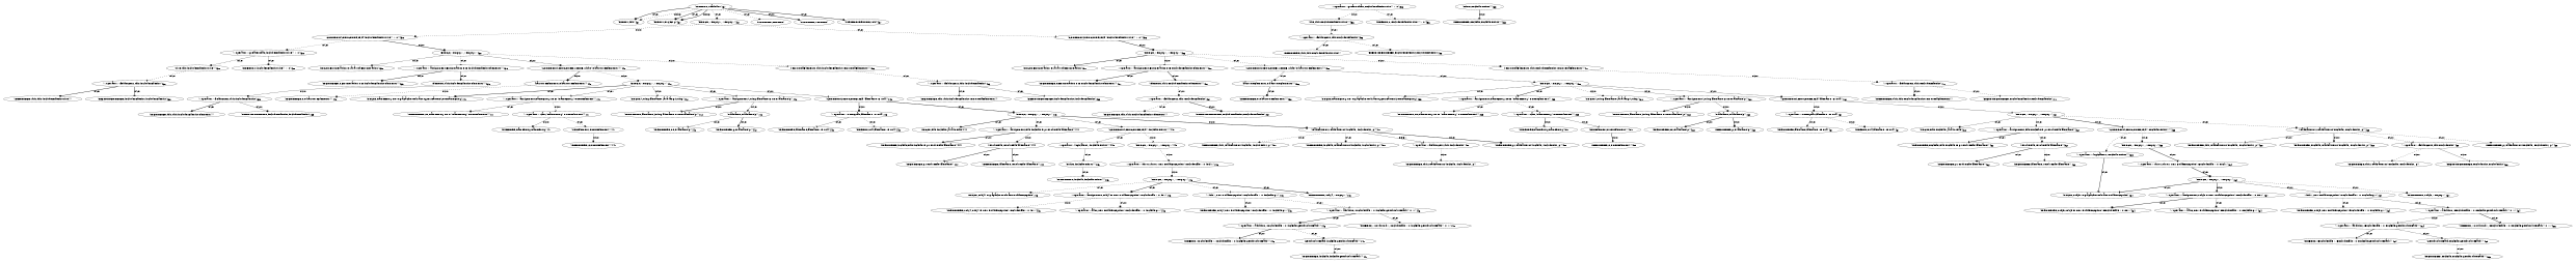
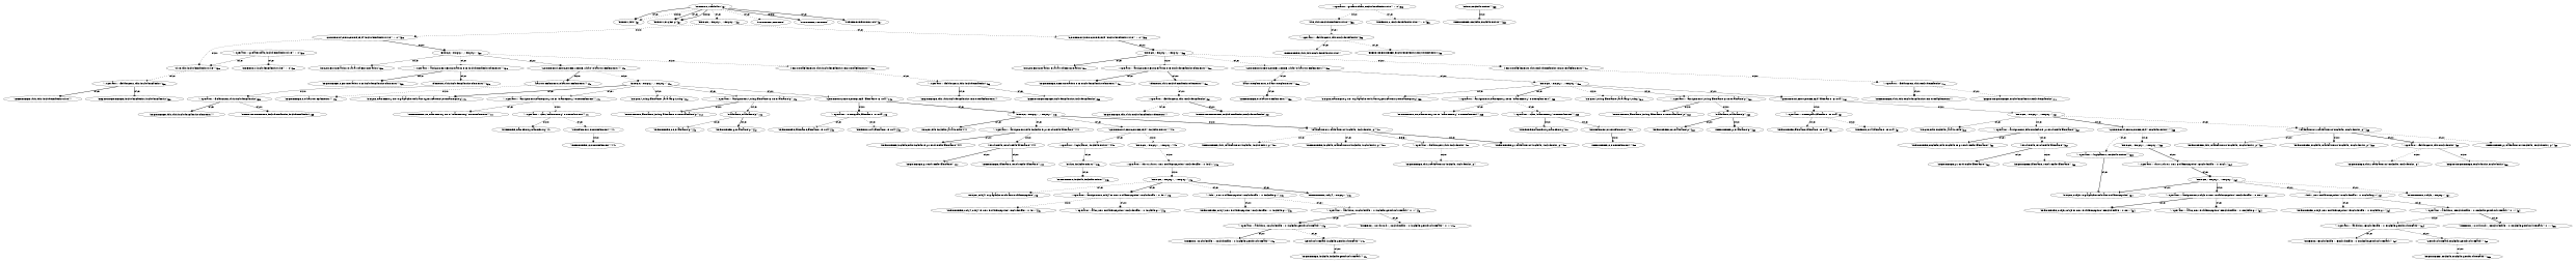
  digraph {
    edge [arrowhead=box style=bold]
    n1 [label=<(METHOD,readFiles)<SUB>437</SUB>>]
    n2 [label=<(PARAM,this)<SUB>437</SUB>>]
    n3 [label=<(PARAM,Project p)<SUB>437</SUB>>]
    n4 [label=<(BLOCK,&lt;empty&gt;,&lt;empty&gt;)<SUB>437</SUB>>]
    n5 [label=<(MODIFIER,PRIVATE)>]
    n6 [label=<(MODIFIER,VIRTUAL)>]
    n7 [label=<(METHOD_RETURN,void)<SUB>437</SUB>>]
    n8 [label=<(CONTROL_STRUCTURE,IF,if (includesFileList.size() &gt; 0))<SUB>438</SUB>>]
    n9 [label=<(CONTROL_STRUCTURE,IF,if (excludesFileList.size() &gt; 0))<SUB>456</SUB>>]
    n10 [label=<(&lt;operator&gt;.greaterThan,includesFileList.size() &gt; 0)<SUB>438</SUB>>]
    n11 [label=<(BLOCK,&lt;empty&gt;,&lt;empty&gt;)<SUB>438</SUB>>]
    n12 [label=<(BLOCK,&lt;empty&gt;,&lt;empty&gt;)<SUB>456</SUB>>]
    n13 [label=<(size,this.includesFileList.size())<SUB>438</SUB>>]
    n14 [label=<(LITERAL,0,includesFileList.size() &gt; 0)<SUB>438</SUB>>]
    n15 [label=<(LOCAL,Enumeration e: java.util.Enumeration)<SUB>439</SUB>>]
    n16 [label=<(&lt;operator&gt;.assignment,Enumeration e = includesFileList.elements())<SUB>439</SUB>>]
    n17 [label=<(CONTROL_STRUCTURE,WHILE,while (e.hasMoreElements()))<SUB>440</SUB>>]
    n18 [label=<(removeAllElements,this.includesFileList.removeAllElements())<SUB>453</SUB>>]
    n19 [label=<(&lt;operator&gt;.fieldAccess,this.includesFileList)<SUB>438</SUB>>]
    n20 [label=<(IDENTIFIER,this,this.includesFileList.size())>]
    n21 [label=<(FIELD_IDENTIFIER,includesFileList,includesFileList)<SUB>438</SUB>>]
    n22 [label=<(IDENTIFIER,e,Enumeration e = includesFileList.elements())<SUB>439</SUB>>]
    n23 [label=<(elements,this.includesFileList.elements())<SUB>439</SUB>>]
    n24 [label=<(hasMoreElements,e.hasMoreElements())<SUB>440</SUB>>]
    n25 [label=<(BLOCK,&lt;empty&gt;,&lt;empty&gt;)<SUB>440</SUB>>]
    n26 [label=<(&lt;operator&gt;.fieldAccess,this.includesFileList)<SUB>453</SUB>>]
    n27 [label=<(&lt;operator&gt;.fieldAccess,this.includesFileList)<SUB>439</SUB>>]
    n28 [label=<(IDENTIFIER,this,this.includesFileList.elements())>]
    n29 [label=<(FIELD_IDENTIFIER,includesFileList,includesFileList)<SUB>439</SUB>>]
    n30 [label=<(IDENTIFIER,e,e.hasMoreElements())<SUB>440</SUB>>]
    n31 [label=<(LOCAL,NameEntry ne: org.apache.tools.ant.types.PatternSet$NameEntry)<SUB>441</SUB>>]
    n32 [label=<(&lt;operator&gt;.assignment,NameEntry ne = (NameEntry) e.nextElement())<SUB>441</SUB>>]
    n33 [label=<(LOCAL,String fileName: java.lang.String)<SUB>442</SUB>>]
    n34 [label=<(&lt;operator&gt;.assignment,String fileName = ne.evalName(p))<SUB>442</SUB>>]
    n35 [label=<(CONTROL_STRUCTURE,IF,if (fileName != null))<SUB>443</SUB>>]
    n36 [label=<(IDENTIFIER,ne,NameEntry ne = (NameEntry) e.nextElement())<SUB>441</SUB>>]
    n37 [label=<(&lt;operator&gt;.cast,(NameEntry) e.nextElement())<SUB>441</SUB>>]
    n38 [label=<(IDENTIFIER,fileName,String fileName = ne.evalName(p))<SUB>442</SUB>>]
    n39 [label=<(evalName,evalName(p))<SUB>442</SUB>>]
    n40 [label=<(&lt;operator&gt;.notEquals,fileName != null)<SUB>443</SUB>>]
    n41 [label=<(BLOCK,&lt;empty&gt;,&lt;empty&gt;)<SUB>443</SUB>>]
    n42 [label=<(TYPE_REF,NameEntry,NameEntry)<SUB>441</SUB>>]
    n43 [label=<(nextElement,e.nextElement())<SUB>441</SUB>>]
    n44 [label=<(IDENTIFIER,e,e.nextElement())<SUB>441</SUB>>]
    n45 [label=<(IDENTIFIER,ne,evalName(p))<SUB>442</SUB>>]
    n46 [label=<(IDENTIFIER,p,evalName(p))<SUB>442</SUB>>]
    n47 [label=<(IDENTIFIER,fileName,fileName != null)<SUB>443</SUB>>]
    n48 [label=<(LITERAL,null,fileName != null)<SUB>443</SUB>>]
    n49 [label=<(LOCAL,File inclFile: java.io.File)<SUB>444</SUB>>]
    n50 [label=<(&lt;operator&gt;.assignment,File inclFile = p.resolveFile(fileName))<SUB>444</SUB>>]
    n51 [label=<(CONTROL_STRUCTURE,IF,if (!inclFile.exists()))<SUB>445</SUB>>]
    n52 [label=<(readPatterns,readPatterns(inclFile, includeList, p))<SUB>450</SUB>>]
    n53 [label=<(IDENTIFIER,inclFile,File inclFile = p.resolveFile(fileName))<SUB>444</SUB>>]
    n54 [label=<(resolveFile,resolveFile(fileName))<SUB>444</SUB>>]
    n55 [label=<(&lt;operator&gt;.logicalNot,!inclFile.exists())<SUB>445</SUB>>]
    n56 [label=<(BLOCK,&lt;empty&gt;,&lt;empty&gt;)<SUB>445</SUB>>]
    n57 [label=<(IDENTIFIER,this,readPatterns(inclFile, includeList, p))<SUB>450</SUB>>]
    n58 [label=<(IDENTIFIER,inclFile,readPatterns(inclFile, includeList, p))<SUB>450</SUB>>]
    n59 [label=<(&lt;operator&gt;.fieldAccess,this.includeList)<SUB>450</SUB>>]
    n60 [label=<(IDENTIFIER,p,readPatterns(inclFile, includeList, p))<SUB>450</SUB>>]
    n61 [label=<(IDENTIFIER,p,resolveFile(fileName))<SUB>444</SUB>>]
    n62 [label=<(IDENTIFIER,fileName,resolveFile(fileName))<SUB>444</SUB>>]
    n63 [label=<(exists,inclFile.exists())<SUB>445</SUB>>]
    n64 [label=<(&lt;operator&gt;.throw,throw new BuildException(&quot;Includesfile &quot; + incl...)<SUB>446</SUB>>]
    n65 [label=<(IDENTIFIER,inclFile,inclFile.exists())<SUB>445</SUB>>]
    n66 [label=<(BLOCK,&lt;empty&gt;,&lt;empty&gt;)<SUB>446</SUB>>]
    n67 [label=<(LOCAL,$obj4: org.apache.tools.ant.BuildException)<SUB>446</SUB>>]
    n68 [label=<(&lt;operator&gt;.assignment,$obj4 = new BuildException(&quot;Includesfile &quot; + in...)<SUB>446</SUB>>]
    n69 [label=<(&lt;init&gt;,new BuildException(&quot;Includesfile &quot; + inclFile.g...)<SUB>446</SUB>>]
    n70 [label=<(IDENTIFIER,$obj4,&lt;empty&gt;)<SUB>446</SUB>>]
    n71 [label=<(IDENTIFIER,$obj4,$obj4 = new BuildException(&quot;Includesfile &quot; + in...)<SUB>446</SUB>>]
    n72 [label=<(&lt;operator&gt;.alloc,new BuildException(&quot;Includesfile &quot; + inclFile.g...)<SUB>446</SUB>>]
    n73 [label=<(IDENTIFIER,$obj4,new BuildException(&quot;Includesfile &quot; + inclFile.g...)<SUB>446</SUB>>]
    n74 [label=<(&lt;operator&gt;.addition,&quot;Includesfile &quot; + inclFile.getAbsolutePath() + ...)<SUB>446</SUB>>]
    n75 [label=<(&lt;operator&gt;.addition,&quot;Includesfile &quot; + inclFile.getAbsolutePath())<SUB>446</SUB>>]
    n76 [label=<(LITERAL,&quot; not found.&quot;,&quot;Includesfile &quot; + inclFile.getAbsolutePath() + ...)<SUB>448</SUB>>]
    n77 [label=<(LITERAL,&quot;Includesfile &quot;,&quot;Includesfile &quot; + inclFile.getAbsolutePath())<SUB>446</SUB>>]
    n78 [label=<(getAbsolutePath,inclFile.getAbsolutePath())<SUB>447</SUB>>]
    n79 [label=<(IDENTIFIER,inclFile,inclFile.getAbsolutePath())<SUB>447</SUB>>]
    n80 [label=<(IDENTIFIER,this,readPatterns(inclFile, includeList, p))>]
    n81 [label=<(IDENTIFIER,this,this.includesFileList.removeAllElements())>]
    n82 [label=<(FIELD_IDENTIFIER,includesFileList,includesFileList)<SUB>453</SUB>>]
    n83 [label=<(&lt;operator&gt;.greaterThan,excludesFileList.size() &gt; 0)<SUB>456</SUB>>]
    n84 [label=<(size,this.excludesFileList.size())<SUB>456</SUB>>]
    n85 [label=<(LITERAL,0,excludesFileList.size() &gt; 0)<SUB>456</SUB>>]
    n86 [label=<(LOCAL,Enumeration e: java.util.Enumeration)<SUB>457</SUB>>]
    n87 [label=<(&lt;operator&gt;.assignment,Enumeration e = excludesFileList.elements())<SUB>457</SUB>>]
    n88 [label=<(CONTROL_STRUCTURE,WHILE,while (e.hasMoreElements()))<SUB>458</SUB>>]
    n89 [label=<(removeAllElements,this.excludesFileList.removeAllElements())<SUB>471</SUB>>]
    n90 [label=<(&lt;operator&gt;.fieldAccess,this.excludesFileList)<SUB>456</SUB>>]
    n91 [label=<(IDENTIFIER,this,this.excludesFileList.size())>]
    n92 [label=<(FIELD_IDENTIFIER,excludesFileList,excludesFileList)<SUB>456</SUB>>]
    n93 [label=<(IDENTIFIER,e,Enumeration e = excludesFileList.elements())<SUB>457</SUB>>]
    n94 [label=<(elements,this.excludesFileList.elements())<SUB>457</SUB>>]
    n95 [label=<(hasMoreElements,e.hasMoreElements())<SUB>458</SUB>>]
    n96 [label=<(BLOCK,&lt;empty&gt;,&lt;empty&gt;)<SUB>458</SUB>>]
    n97 [label=<(&lt;operator&gt;.fieldAccess,this.excludesFileList)<SUB>471</SUB>>]
    n98 [label=<(&lt;operator&gt;.fieldAccess,this.excludesFileList)<SUB>457</SUB>>]
    n99 [label=<(IDENTIFIER,this,this.excludesFileList.elements())>]
    n100 [label=<(FIELD_IDENTIFIER,excludesFileList,excludesFileList)<SUB>457</SUB>>]
    n101 [label=<(IDENTIFIER,e,e.hasMoreElements())<SUB>458</SUB>>]
    n102 [label=<(LOCAL,NameEntry ne: org.apache.tools.ant.types.PatternSet$NameEntry)<SUB>459</SUB>>]
    n103 [label=<(&lt;operator&gt;.assignment,NameEntry ne = (NameEntry) e.nextElement())<SUB>459</SUB>>]
    n104 [label=<(LOCAL,String fileName: java.lang.String)<SUB>460</SUB>>]
    n105 [label=<(&lt;operator&gt;.assignment,String fileName = ne.evalName(p))<SUB>460</SUB>>]
    n106 [label=<(CONTROL_STRUCTURE,IF,if (fileName != null))<SUB>461</SUB>>]
    n107 [label=<(IDENTIFIER,ne,NameEntry ne = (NameEntry) e.nextElement())<SUB>459</SUB>>]
    n108 [label=<(&lt;operator&gt;.cast,(NameEntry) e.nextElement())<SUB>459</SUB>>]
    n109 [label=<(IDENTIFIER,fileName,String fileName = ne.evalName(p))<SUB>460</SUB>>]
    n110 [label=<(evalName,evalName(p))<SUB>460</SUB>>]
    n111 [label=<(&lt;operator&gt;.notEquals,fileName != null)<SUB>461</SUB>>]
    n112 [label=<(BLOCK,&lt;empty&gt;,&lt;empty&gt;)<SUB>461</SUB>>]
    n113 [label=<(TYPE_REF,NameEntry,NameEntry)<SUB>459</SUB>>]
    n114 [label=<(nextElement,e.nextElement())<SUB>459</SUB>>]
    n115 [label=<(IDENTIFIER,e,e.nextElement())<SUB>459</SUB>>]
    n116 [label=<(IDENTIFIER,ne,evalName(p))<SUB>460</SUB>>]
    n117 [label=<(IDENTIFIER,p,evalName(p))<SUB>460</SUB>>]
    n118 [label=<(IDENTIFIER,fileName,fileName != null)<SUB>461</SUB>>]
    n119 [label=<(LITERAL,null,fileName != null)<SUB>461</SUB>>]
    n120 [label=<(LOCAL,File exclFile: java.io.File)<SUB>462</SUB>>]
    n121 [label=<(&lt;operator&gt;.assignment,File exclFile = p.resolveFile(fileName))<SUB>462</SUB>>]
    n122 [label=<(CONTROL_STRUCTURE,IF,if (!exclFile.exists()))<SUB>463</SUB>>]
    n123 [label=<(readPatterns,readPatterns(exclFile, excludeList, p))<SUB>468</SUB>>]
    n124 [label=<(IDENTIFIER,exclFile,File exclFile = p.resolveFile(fileName))<SUB>462</SUB>>]
    n125 [label=<(resolveFile,resolveFile(fileName))<SUB>462</SUB>>]
    n126 [label=<(&lt;operator&gt;.logicalNot,!exclFile.exists())<SUB>463</SUB>>]
    n127 [label=<(BLOCK,&lt;empty&gt;,&lt;empty&gt;)<SUB>463</SUB>>]
    n128 [label=<(IDENTIFIER,this,readPatterns(exclFile, excludeList, p))<SUB>468</SUB>>]
    n129 [label=<(IDENTIFIER,exclFile,readPatterns(exclFile, excludeList, p))<SUB>468</SUB>>]
    n130 [label=<(&lt;operator&gt;.fieldAccess,this.excludeList)<SUB>468</SUB>>]
    n131 [label=<(IDENTIFIER,p,readPatterns(exclFile, excludeList, p))<SUB>468</SUB>>]
    n132 [label=<(IDENTIFIER,p,resolveFile(fileName))<SUB>462</SUB>>]
    n133 [label=<(IDENTIFIER,fileName,resolveFile(fileName))<SUB>462</SUB>>]
    n134 [label=<(LOCAL,$obj5: org.apache.tools.ant.BuildException)<SUB>464</SUB>>]
    n135 [label=<(&lt;operator&gt;.throw,throw new BuildException(&quot;Excludesfile &quot; + excl...)<SUB>464</SUB>>]
    n136 [label=<(exists,exclFile.exists())<SUB>463</SUB>>]
    n137 [label=<(IDENTIFIER,exclFile,exclFile.exists())<SUB>463</SUB>>]
    n138 [label=<(BLOCK,&lt;empty&gt;,&lt;empty&gt;)<SUB>464</SUB>>]
    n139 [label=<(&lt;operator&gt;.assignment,$obj5 = new BuildException(&quot;Excludesfile &quot; + ex...)<SUB>464</SUB>>]
    n140 [label=<(&lt;init&gt;,new BuildException(&quot;Excludesfile &quot; + exclFile.g...)<SUB>464</SUB>>]
    n141 [label=<(IDENTIFIER,$obj5,&lt;empty&gt;)<SUB>464</SUB>>]
    n142 [label=<(IDENTIFIER,$obj5,$obj5 = new BuildException(&quot;Excludesfile &quot; + ex...)<SUB>464</SUB>>]
    n143 [label=<(&lt;operator&gt;.alloc,new BuildException(&quot;Excludesfile &quot; + exclFile.g...)<SUB>464</SUB>>]
    n144 [label=<(IDENTIFIER,$obj5,new BuildException(&quot;Excludesfile &quot; + exclFile.g...)<SUB>464</SUB>>]
    n145 [label=<(&lt;operator&gt;.addition,&quot;Excludesfile &quot; + exclFile.getAbsolutePath() + ...)<SUB>464</SUB>>]
    n146 [label=<(&lt;operator&gt;.addition,&quot;Excludesfile &quot; + exclFile.getAbsolutePath())<SUB>464</SUB>>]
    n147 [label=<(LITERAL,&quot; not found.&quot;,&quot;Excludesfile &quot; + exclFile.getAbsolutePath() + ...)<SUB>466</SUB>>]
    n148 [label=<(LITERAL,&quot;Excludesfile &quot;,&quot;Excludesfile &quot; + exclFile.getAbsolutePath())<SUB>464</SUB>>]
    n149 [label=<(getAbsolutePath,exclFile.getAbsolutePath())<SUB>465</SUB>>]
    n150 [label=<(IDENTIFIER,exclFile,exclFile.getAbsolutePath())<SUB>465</SUB>>]
    n151 [label=<(IDENTIFIER,this,readPatterns(exclFile, excludeList, p))>]
    n152 [label=<(FIELD_IDENTIFIER,excludeList,excludeList)<SUB>468</SUB>>]
    n153 [label=<(IDENTIFIER,this,this.excludesFileList.removeAllElements())>]
    n154 [label=<(FIELD_IDENTIFIER,excludesFileList,excludesFileList)<SUB>471</SUB>>]
    n1 -> n2 [label="AST: "]
    n1 -> n2 [arrowhead=diamond label="DDG: " style=dashed]
    n1 -> n3 [label="AST: "]
    n1 -> n3 [label="DDG: "]
    n1 -> n4 [label="AST: " style=dashed]
    n1 -> n5 [arrowhead=diamond label="AST: " style=dashed]
-   n1 -> n6 [arrowhead=diamond label="AST: "]
+   n1 -> n6 [arrowhead=diamond label="DDG: "]
    n1 -> n7 [arrowhead=diamond label="AST: "]
    n4 -> n8 [label="AST: " style=dashed]
    n4 -> n9 [arrowhead=tee label="AST: " style=dashed]
-   n8 -> n10 [label="AST: " style=dashed]
+   n8 -> n13 [label="AST: " style=dashed]
    n8 -> n11 [label="AST: "]
    n9 -> n12 [label="AST: "]
    n10 -> n13 [label="AST: " style=solid]
    n10 -> n14 [label="AST: " style=solid]
    n11 -> n15 [arrowhead=diamond label="AST: " style=solid]
    n11 -> n16 [arrowhead=tee label="AST: " style=dashed]
    n11 -> n17 [label="AST: " style=solid]
    n11 -> n18 [arrowhead=tee label="AST: " style=dashed]
    n12 -> n86 [arrowhead=tee label="AST: "]
    n12 -> n87 [arrowhead=tee label="AST: " style=solid]
    n12 -> n88 [arrowhead=tee label="AST: " style=dashed]
    n12 -> n89 [label="AST: " style=dashed]
    n13 -> n19 [arrowhead=tee label="AST: " style=dashed]
    n16 -> n22 [label="AST: "]
    n16 -> n23 [arrowhead=diamond label="AST: "]
    n17 -> n24 [label="AST: "]
    n17 -> n25 [label="AST: " style=dashed]
    n18 -> n26 [arrowhead=tee label="AST: " style=dashed]
    n19 -> n20 [arrowhead=diamond label="AST: "]
    n19 -> n21 [arrowhead=tee label="AST: "]
    n23 -> n27 [label="AST: " style=solid]
    n24 -> n30 [label="AST: " style=dashed]
    n25 -> n31 [label="AST: "]
    n25 -> n32 [arrowhead=tee label="AST: " style=solid]
    n25 -> n33 [arrowhead=tee label="AST: " style=solid]
    n25 -> n34 [arrowhead=tee label="AST: " style=solid]
    n25 -> n35 [arrowhead=tee label="AST: " style=solid]
    n26 -> n81 [arrowhead=tee label="AST: "]
    n26 -> n82 [arrowhead=tee label="AST: " style=solid]
    n27 -> n28 [arrowhead=diamond label="AST: "]
    n27 -> n29 [label="AST: " style=solid]
    n32 -> n36 [label="AST: " style=solid]
    n32 -> n37 [arrowhead=tee label="AST: " style=dashed]
    n34 -> n38 [arrowhead=tee label="AST: "]
    n34 -> n39 [arrowhead=diamond label="AST: " style=solid]
    n35 -> n40 [label="AST: "]
    n35 -> n41 [label="AST: "]
    n37 -> n42 [label="AST: " style=solid]
    n37 -> n43 [arrowhead=diamond label="AST: " style=dashed]
    n39 -> n45 [arrowhead=tee label="AST: " style=solid]
    n39 -> n46 [arrowhead=diamond label="AST: "]
    n40 -> n47 [arrowhead=tee label="AST: " style=solid]
    n40 -> n48 [arrowhead=tee label="AST: " style=dashed]
    n41 -> n49 [arrowhead=diamond label="AST: "]
    n41 -> n50 [label="AST: " style=dashed]
    n41 -> n51 [arrowhead=diamond label="AST: " style=solid]
    n41 -> n52 [label="AST: "]
    n43 -> n44 [label="AST: " style=solid]
    n50 -> n53 [arrowhead=diamond label="AST: "]
    n50 -> n54 [label="AST: " style=solid]
    n51 -> n55 [arrowhead=tee label="AST: " style=solid]
    n51 -> n56 [arrowhead=tee label="AST: " style=dashed]
    n52 -> n57 [arrowhead=diamond label="AST: " style=dashed]
    n52 -> n58 [label="AST: " style=dashed]
    n52 -> n59 [arrowhead=tee label="DDG: " style=solid]
    n52 -> n60 [label="AST: "]
    n54 -> n61 [arrowhead=tee label="AST: "]
    n54 -> n62 [arrowhead=tee label="AST: "]
    n55 -> n63 [arrowhead=diamond label="AST: " style=solid]
    n56 -> n64 [arrowhead=diamond label="AST: " style=dashed]
    n59 -> n80 [arrowhead=diamond label="AST: " style=dashed]
    n63 -> n65 [label="AST: " style=solid]
    n64 -> n66 [label="AST: " style=solid]
    n66 -> n67 [label="AST: " style=dashed]
    n66 -> n68 [label="AST: "]
    n66 -> n69 [arrowhead=tee label="AST: " style=dashed]
    n66 -> n70 [arrowhead=diamond label="AST: "]
    n68 -> n71 [label="AST: " style=dashed]
    n68 -> n72 [label="AST: " style=dashed]
    n69 -> n73 [label="AST: " style=solid]
    n69 -> n74 [arrowhead=tee label="AST: " style=dashed]
    n74 -> n75 [label="AST: "]
    n74 -> n76 [arrowhead=diamond label="AST: " style=solid]
    n75 -> n77 [arrowhead=tee label="AST: "]
    n75 -> n78 [label="AST: " style=dashed]
    n78 -> n79 [arrowhead=diamond label="AST: " style=solid]
    n83 -> n84 [label="AST: " style=dashed]
    n83 -> n85 [arrowhead=diamond label="AST: " style=dashed]
    n84 -> n90 [arrowhead=tee label="AST: " style=solid]
    n87 -> n93 [label="AST: "]
    n87 -> n94 [arrowhead=diamond label="AST: "]
    n88 -> n95 [label="AST: " style=solid]
    n88 -> n96 [arrowhead=diamond label="AST: " style=solid]
    n89 -> n97 [label="AST: " style=dashed]
    n90 -> n91 [arrowhead=diamond label="AST: " style=solid]
    n90 -> n92 [label="AST: " style=dashed]
    n94 -> n98 [label="AST: " style=dashed]
    n95 -> n101 [label="AST: "]
    n96 -> n102 [arrowhead=diamond label="AST: " style=solid]
    n96 -> n103 [arrowhead=tee label="AST: "]
    n96 -> n104 [arrowhead=diamond label="AST: " style=dashed]
    n96 -> n105 [arrowhead=diamond label="AST: " style=solid]
    n96 -> n106 [label="AST: " style=solid]
    n97 -> n153 [label="AST: "]
    n97 -> n154 [arrowhead=tee label="AST: " style=dashed]
    n98 -> n99 [label="AST: " style=dashed]
    n98 -> n100 [label="AST: "]
    n103 -> n107 [label="AST: " style=solid]
    n103 -> n108 [arrowhead=diamond label="AST: " style=dashed]
    n105 -> n109 [arrowhead=diamond label="AST: "]
    n105 -> n110 [label="AST: " style=solid]
    n106 -> n111 [label="AST: " style=dashed]
    n106 -> n112 [arrowhead=tee label="AST: " style=solid]
    n108 -> n113 [arrowhead=tee label="AST: "]
    n108 -> n114 [arrowhead=tee label="AST: " style=solid]
    n110 -> n116 [arrowhead=diamond label="AST: "]
    n110 -> n117 [label="AST: "]
    n111 -> n118 [arrowhead=diamond label="AST: " style=solid]
    n111 -> n119 [label="AST: " style=dashed]
    n112 -> n120 [label="AST: " style=solid]
    n112 -> n121 [arrowhead=diamond label="AST: " style=dashed]
    n112 -> n122 [arrowhead=tee label="AST: "]
    n112 -> n123 [label="AST: " style=dashed]
    n114 -> n115 [arrowhead=diamond label="AST: "]
    n121 -> n124 [arrowhead=tee label="AST: "]
    n121 -> n125 [label="AST: " style=dashed]
    n122 -> n126 [arrowhead=diamond label="AST: " style=dashed]
    n122 -> n127 [label="AST: " style=dashed]
    n123 -> n128 [arrowhead=tee label="AST: " style=solid]
    n123 -> n129 [arrowhead=diamond label="AST: "]
-   n123 -> n130 [arrowhead=tee label="AST: " style=dashed]
+   n123 -> n130 [arrowhead=tee label="AST: "]
    n123 -> n131 [arrowhead=diamond label="AST: " style=dashed]
    n125 -> n132 [arrowhead=diamond label="AST: "]
    n125 -> n133 [arrowhead=diamond label="AST: " style=dashed]
    n126 -> n134 [arrowhead=tee label="AST: "]
    n127 -> n135 [arrowhead=tee label="AST: "]
    n130 -> n151 [arrowhead=diamond label="AST: " style=dashed]
    n130 -> n152 [arrowhead=tee label="AST: " style=solid]
    n135 -> n138 [label="AST: "]
    n136 -> n137 [arrowhead=tee label="AST: "]
    n138 -> n134 [arrowhead=tee label="AST: "]
    n138 -> n139 [arrowhead=diamond label="AST: "]
    n138 -> n140 [arrowhead=tee label="AST: " style=solid]
    n138 -> n141 [label="AST: " style=dashed]
    n139 -> n142 [label="AST: "]
    n139 -> n143 [label="AST: " style=solid]
    n140 -> n144 [label="AST: " style=dashed]
    n140 -> n145 [arrowhead=diamond label="AST: " style=solid]
    n145 -> n146 [arrowhead=tee label="AST: " style=solid]
    n145 -> n147 [arrowhead=tee label="AST: "]
    n146 -> n148 [arrowhead=tee label="AST: "]
    n146 -> n149 [arrowhead=diamond label="AST: " style=solid]
    n149 -> n150 [arrowhead=tee label="AST: " style=dashed]
  }
